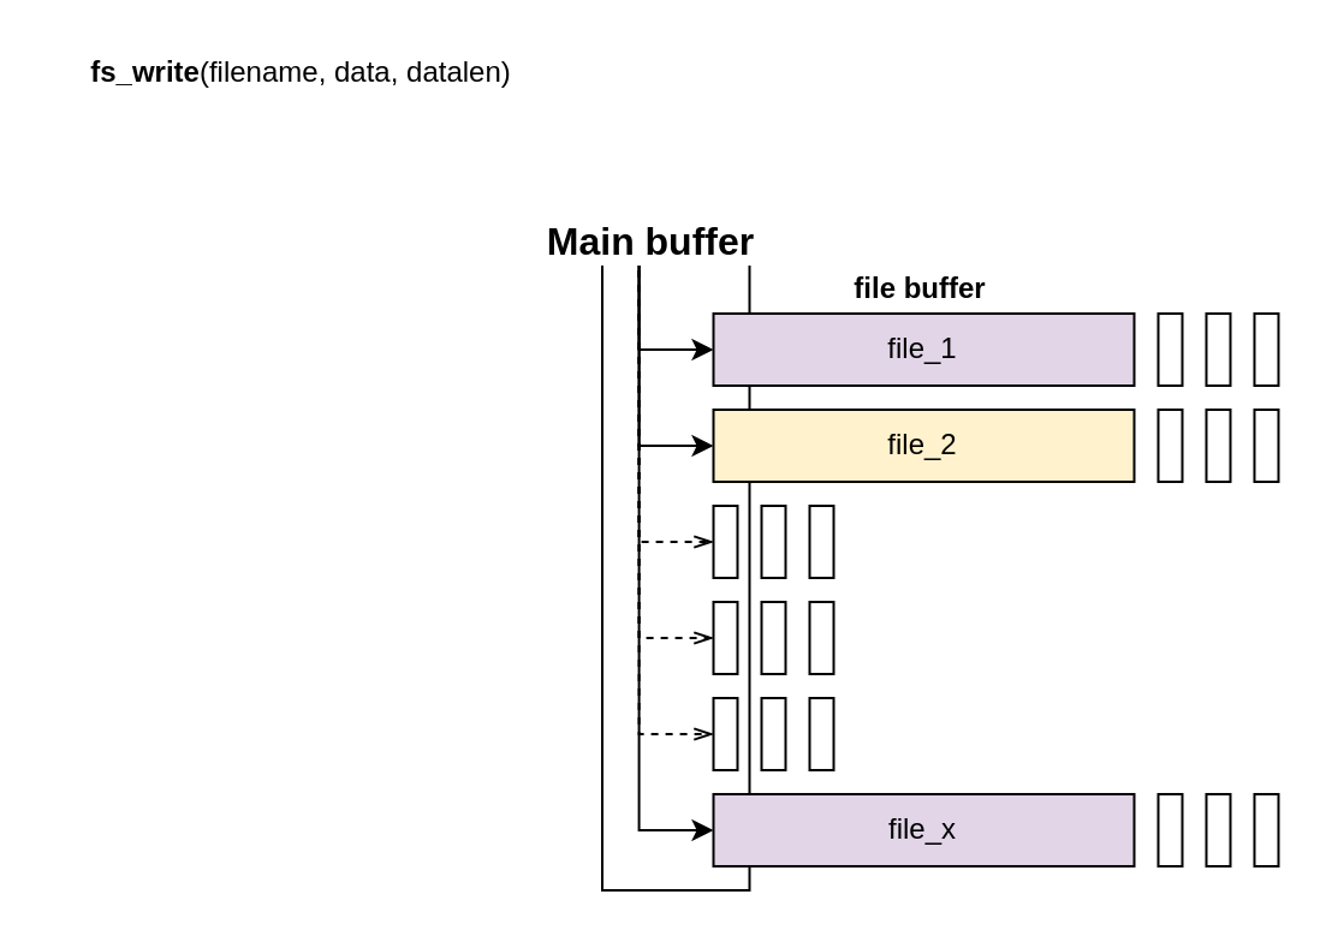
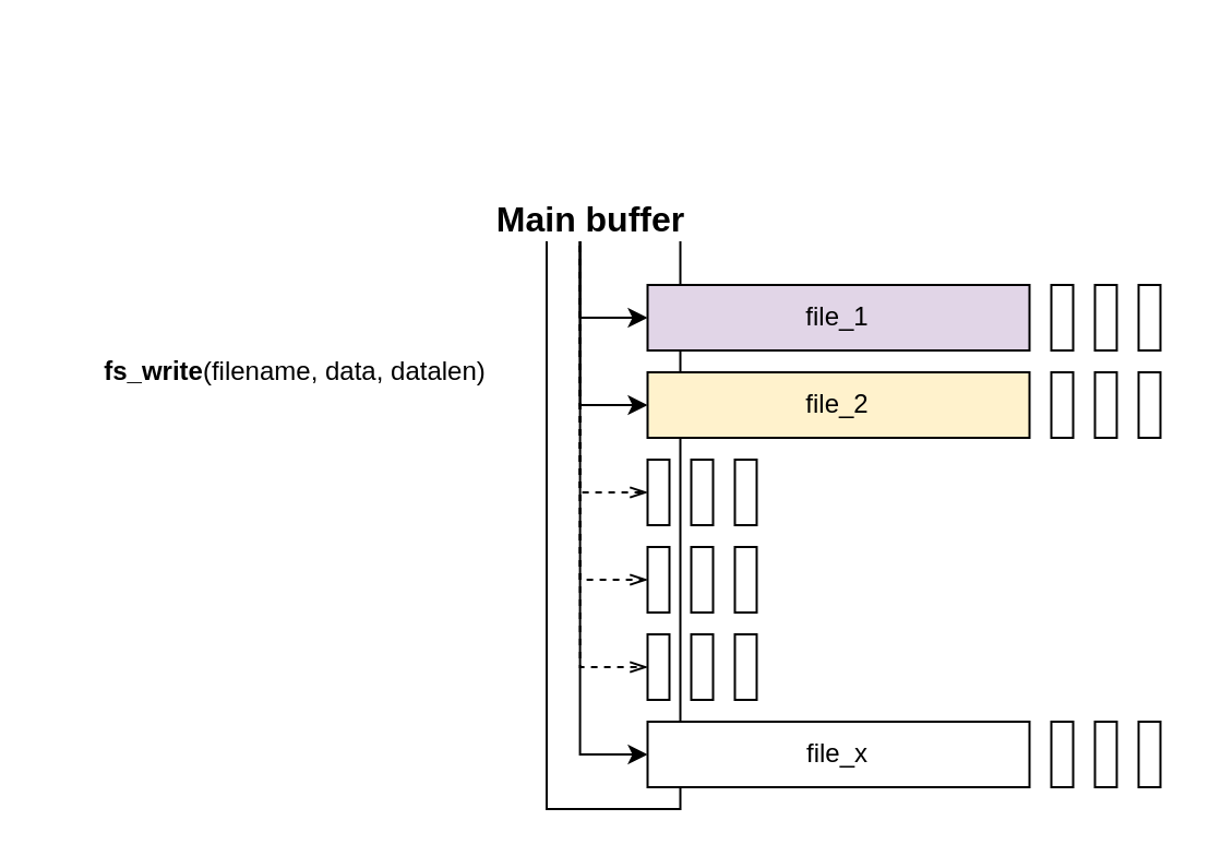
  <mxCell id="0" />
  <mxCell id="1" parent="0" />
  <mxCell id="2" value="" style="rounded=0;whiteSpace=wrap;html=1;" vertex="1" parent="1"><mxGeometry x="250" y="100" width="61.25" height="270" as="geometry" /></mxCell>
  <mxCell id="3" style="edgeStyle=orthogonalEdgeStyle;rounded=0;orthogonalLoop=1;jettySize=auto;html=1;exitX=0.25;exitY=0;exitDx=0;exitDy=0;entryX=0;entryY=0.5;entryDx=0;entryDy=0;dashed=1;endArrow=openThin;endFill=0;" edge="1" parent="1" source="2" target="24"><mxGeometry relative="1" as="geometry"><Array as="points"><mxPoint x="265" y="305" /></Array></mxGeometry></mxCell>
  <mxCell id="4" style="edgeStyle=orthogonalEdgeStyle;rounded=0;orthogonalLoop=1;jettySize=auto;html=1;exitX=0.25;exitY=0;exitDx=0;exitDy=0;entryX=0;entryY=0.5;entryDx=0;entryDy=0;dashed=1;endArrow=openThin;endFill=0;" edge="1" parent="1" source="2" target="27"><mxGeometry relative="1" as="geometry"><Array as="points"><mxPoint x="265" y="265" /></Array></mxGeometry></mxCell>
  <mxCell id="5" style="edgeStyle=orthogonalEdgeStyle;rounded=0;orthogonalLoop=1;jettySize=auto;html=1;exitX=0.25;exitY=0;exitDx=0;exitDy=0;entryX=0;entryY=0.5;entryDx=0;entryDy=0;dashed=1;endArrow=openThin;endFill=0;" edge="1" parent="1" source="2" target="17"><mxGeometry relative="1" as="geometry"><Array as="points"><mxPoint x="265" y="225" /></Array></mxGeometry></mxCell>
  <mxCell id="6" style="edgeStyle=orthogonalEdgeStyle;rounded=0;orthogonalLoop=1;jettySize=auto;html=1;exitX=0.25;exitY=0;exitDx=0;exitDy=0;entryX=0;entryY=0.5;entryDx=0;entryDy=0;" edge="1" parent="1" source="2" target="20"><mxGeometry relative="1" as="geometry"><Array as="points"><mxPoint x="265" y="345" /></Array></mxGeometry></mxCell>
  <mxCell id="7" style="edgeStyle=orthogonalEdgeStyle;rounded=0;orthogonalLoop=1;jettySize=auto;html=1;exitX=0.25;exitY=0;exitDx=0;exitDy=0;entryX=0;entryY=0.5;entryDx=0;entryDy=0;" edge="1" parent="1" source="2" target="13"><mxGeometry relative="1" as="geometry"><Array as="points"><mxPoint x="265" y="185" /></Array></mxGeometry></mxCell>
  <mxCell id="8" style="edgeStyle=orthogonalEdgeStyle;rounded=0;orthogonalLoop=1;jettySize=auto;html=1;exitX=0.25;exitY=0;exitDx=0;exitDy=0;entryX=0;entryY=0.5;entryDx=0;entryDy=0;" edge="1" parent="1" source="2" target="9"><mxGeometry relative="1" as="geometry"><Array as="points"><mxPoint x="265" y="145" /></Array></mxGeometry></mxCell>
  <mxCell id="9" value="file_1" style="rounded=0;whiteSpace=wrap;html=1;fillColor=#e1d5e7;" vertex="1" parent="1"><mxGeometry x="296.25" y="130" width="175" height="30" as="geometry" /></mxCell>
  <mxCell id="10" value="" style="rounded=0;whiteSpace=wrap;html=1;" vertex="1" parent="1"><mxGeometry x="481.25" y="130" width="10" height="30" as="geometry" /></mxCell>
  <mxCell id="11" value="" style="rounded=0;whiteSpace=wrap;html=1;" vertex="1" parent="1"><mxGeometry x="501.25" y="130" width="10" height="30" as="geometry" /></mxCell>
  <mxCell id="12" value="" style="rounded=0;whiteSpace=wrap;html=1;" vertex="1" parent="1"><mxGeometry x="521.25" y="130" width="10" height="30" as="geometry" /></mxCell>
  <mxCell id="13" value="file_2" style="rounded=0;whiteSpace=wrap;html=1;fillColor=#fff2cc;" vertex="1" parent="1"><mxGeometry x="296.25" y="170" width="175" height="30" as="geometry" /></mxCell>
  <mxCell id="14" value="" style="rounded=0;whiteSpace=wrap;html=1;" vertex="1" parent="1"><mxGeometry x="481.25" y="170" width="10" height="30" as="geometry" /></mxCell>
  <mxCell id="15" value="" style="rounded=0;whiteSpace=wrap;html=1;" vertex="1" parent="1"><mxGeometry x="501.25" y="170" width="10" height="30" as="geometry" /></mxCell>
  <mxCell id="16" value="" style="rounded=0;whiteSpace=wrap;html=1;" vertex="1" parent="1"><mxGeometry x="521.25" y="170" width="10" height="30" as="geometry" /></mxCell>
  <mxCell id="17" value="" style="rounded=0;whiteSpace=wrap;html=1;" vertex="1" parent="1"><mxGeometry x="296.25" y="210" width="10" height="30" as="geometry" /></mxCell>
  <mxCell id="18" value="" style="rounded=0;whiteSpace=wrap;html=1;" vertex="1" parent="1"><mxGeometry x="316.25" y="210" width="10" height="30" as="geometry" /></mxCell>
  <mxCell id="19" value="" style="rounded=0;whiteSpace=wrap;html=1;" vertex="1" parent="1"><mxGeometry x="336.25" y="210" width="10" height="30" as="geometry" /></mxCell>
- <mxCell id="20" value="file_x" style="rounded=0;whiteSpace=wrap;html=1;fillColor=#e1d5e7;" vertex="1" parent="1"><mxGeometry x="296.25" y="330" width="175" height="30" as="geometry" /></mxCell>
+ <mxCell id="20" value="file_x" style="rounded=0;whiteSpace=wrap;html=1;" vertex="1" parent="1"><mxGeometry x="296.25" y="330" width="175" height="30" as="geometry" /></mxCell>
  <mxCell id="21" value="" style="rounded=0;whiteSpace=wrap;html=1;" vertex="1" parent="1"><mxGeometry x="481.25" y="330" width="10" height="30" as="geometry" /></mxCell>
  <mxCell id="22" value="" style="rounded=0;whiteSpace=wrap;html=1;" vertex="1" parent="1"><mxGeometry x="501.25" y="330" width="10" height="30" as="geometry" /></mxCell>
  <mxCell id="23" value="" style="rounded=0;whiteSpace=wrap;html=1;" vertex="1" parent="1"><mxGeometry x="521.25" y="330" width="10" height="30" as="geometry" /></mxCell>
  <mxCell id="24" value="" style="rounded=0;whiteSpace=wrap;html=1;" vertex="1" parent="1"><mxGeometry x="296.25" y="290" width="10" height="30" as="geometry" /></mxCell>
  <mxCell id="25" value="" style="rounded=0;whiteSpace=wrap;html=1;" vertex="1" parent="1"><mxGeometry x="316.25" y="290" width="10" height="30" as="geometry" /></mxCell>
  <mxCell id="26" value="" style="rounded=0;whiteSpace=wrap;html=1;" vertex="1" parent="1"><mxGeometry x="336.25" y="290" width="10" height="30" as="geometry" /></mxCell>
  <mxCell id="27" value="" style="rounded=0;whiteSpace=wrap;html=1;" vertex="1" parent="1"><mxGeometry x="296.25" y="250" width="10" height="30" as="geometry" /></mxCell>
  <mxCell id="28" value="" style="rounded=0;whiteSpace=wrap;html=1;" vertex="1" parent="1"><mxGeometry x="316.25" y="250" width="10" height="30" as="geometry" /></mxCell>
  <mxCell id="29" value="" style="rounded=0;whiteSpace=wrap;html=1;" vertex="1" parent="1"><mxGeometry x="336.25" y="250" width="10" height="30" as="geometry" /></mxCell>
- <mxCell id="30" value="&lt;b&gt;fs_write&lt;/b&gt;(filename, data, datalen)" style="text;html=1;strokeColor=none;fillColor=none;align=center;verticalAlign=middle;whiteSpace=wrap;rounded=0;" vertex="1" parent="1"><mxGeometry x="20" y="20" width="210" height="20" as="geometry" /></mxCell>
+ <mxCell id="30" value="&lt;b&gt;fs_write&lt;/b&gt;(filename, data, datalen)" style="text;html=1;strokeColor=none;fillColor=none;align=center;verticalAlign=middle;whiteSpace=wrap;rounded=0;" vertex="1" parent="1"><mxGeometry x="30" y="160" width="210" height="20" as="geometry" /></mxCell>
  <mxCell id="31" value="&lt;font style=&quot;font-size: 16px&quot;&gt;&lt;b&gt;Main buffer&lt;/b&gt;&lt;/font&gt;" style="text;html=1;strokeColor=none;align=center;verticalAlign=middle;whiteSpace=wrap;rounded=0;fillColor=#ffffff;" vertex="1" parent="1"><mxGeometry x="214.38" y="90" width="112.5" height="20" as="geometry" /></mxCell>
- <mxCell id="32" value="&lt;font style=&quot;font-size: 12px&quot;&gt;&lt;b&gt;file buffer&lt;/b&gt;&lt;/font&gt;" style="text;html=1;strokeColor=none;align=center;verticalAlign=middle;whiteSpace=wrap;rounded=0;" vertex="1" parent="1"><mxGeometry x="326.25" y="110" width="112.5" height="20" as="geometry" /></mxCell>
